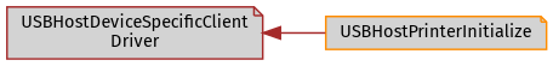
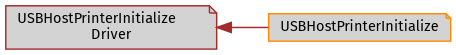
  digraph {
    rankdir=LR
    fontname="Fira Sans"
    node [fillcolor=lightgrey fontname="Fira Sans" fontsize=10 shape=note style=filled]
-   n1 [color=brown fontcolor=black height=0.2 label="USBHostDeviceSpecificClient\lDriver" width=0.4]
+   n1 [color=brown fontcolor=black height=0.2 label="USBHostPrinterInitialize\lDriver" width=0.4]
    n2 [color=darkorange height=0.2 label=USBHostPrinterInitialize width=0.4]
    n1 -> n2 [color=brown dir=back fontname="Fira Sans" fontsize=10 labelfontname=Helvetica labelfontsize=10 style=solid]
  }
